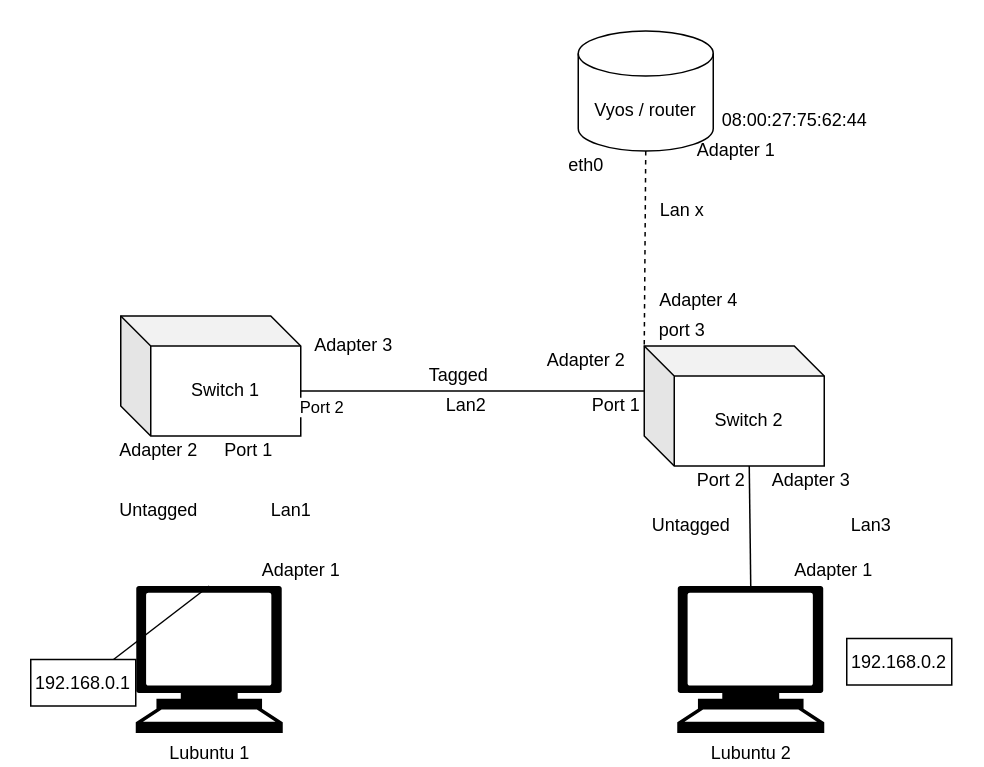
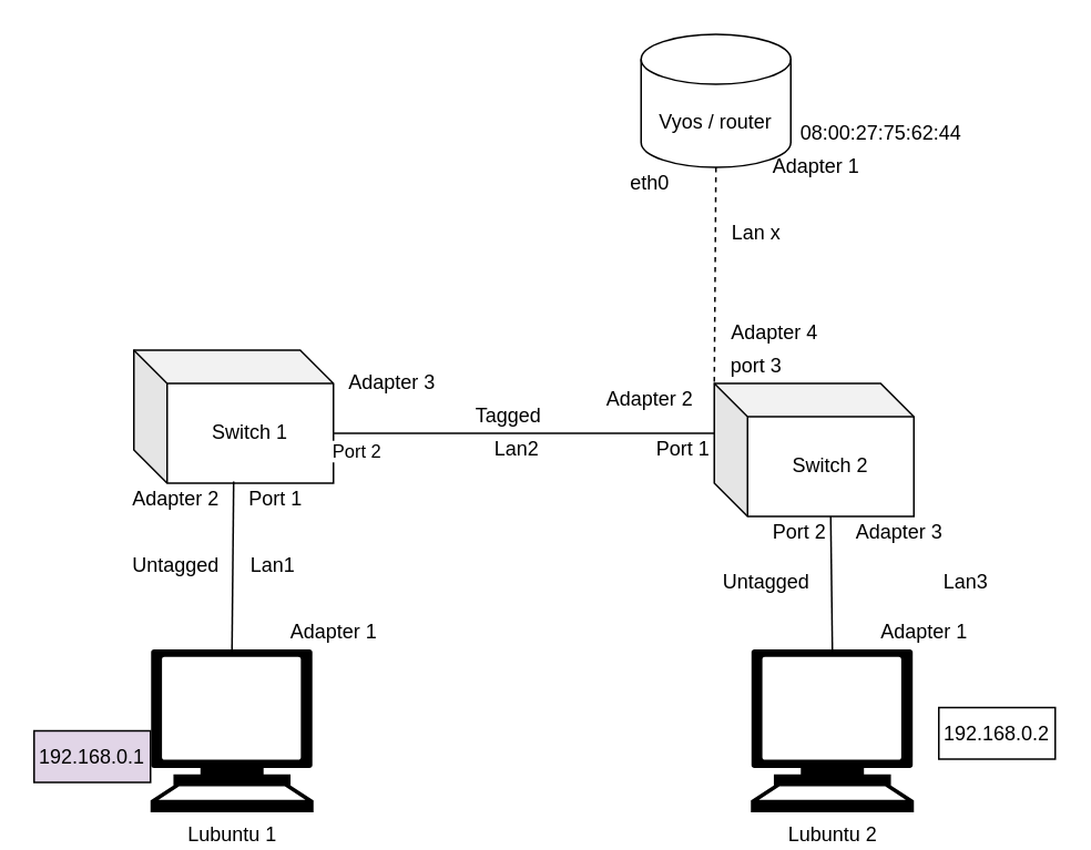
  <mxCell id="0" />
  <mxCell id="1" parent="0" />
  <mxCell id="2" value="Vyos / router" style="shape=cylinder3;whiteSpace=wrap;html=1;boundedLbl=1;backgroundOutline=1;size=15;" parent="1" vertex="1"><mxGeometry x="385" y="20" width="90" height="80" as="geometry" /></mxCell>
  <mxCell id="3" value="Lubuntu 1" style="shape=mxgraph.signs.tech.computer;html=1;pointerEvents=1;fillColor=#000000;strokeColor=none;verticalLabelPosition=bottom;verticalAlign=top;align=center;" parent="1" vertex="1"><mxGeometry x="90" y="390" width="98" height="98" as="geometry" /></mxCell>
  <mxCell id="4" value="Lubuntu 2" style="shape=mxgraph.signs.tech.computer;html=1;pointerEvents=1;fillColor=#000000;strokeColor=none;verticalLabelPosition=bottom;verticalAlign=top;align=center;" parent="1" vertex="1"><mxGeometry x="451" y="390" width="98" height="98" as="geometry" /></mxCell>
  <mxCell id="5" value="Switch 1" style="shape=cube;whiteSpace=wrap;html=1;boundedLbl=1;backgroundOutline=1;darkOpacity=0.05;darkOpacity2=0.1;" parent="1" vertex="1"><mxGeometry x="80" y="210" width="120" height="80" as="geometry" /></mxCell>
  <mxCell id="6" value="Switch 2" style="shape=cube;whiteSpace=wrap;html=1;boundedLbl=1;backgroundOutline=1;darkOpacity=0.05;darkOpacity2=0.1;" parent="1" vertex="1"><mxGeometry x="429" y="230" width="120" height="80" as="geometry" /></mxCell>
  <mxCell id="7" value="" style="endArrow=none;html=1;entryX=0;entryY=0;entryDx=70;entryDy=80;entryPerimeter=0;exitX=0.5;exitY=0;exitDx=0;exitDy=0;exitPerimeter=0;" parent="1" source="4" target="6" edge="1"><mxGeometry width="50" height="50" relative="1" as="geometry"><mxPoint x="290" y="350" as="sourcePoint" /><mxPoint x="340" y="300" as="targetPoint" /></mxGeometry></mxCell>
- <mxCell id="8" value="" style="endArrow=none;html=1;exitX=0.5;exitY=0;exitDx=0;exitDy=0;exitPerimeter=0;" parent="1" source="3" target="11" edge="1"><mxGeometry width="50" height="50" relative="1" as="geometry"><mxPoint x="290" y="350" as="sourcePoint" /><mxPoint x="340" y="300" as="targetPoint" /></mxGeometry></mxCell>
+ <mxCell id="8" value="" style="endArrow=none;html=1;entryX=0.5;entryY=0.988;entryDx=0;entryDy=0;entryPerimeter=0;exitX=0.5;exitY=0;exitDx=0;exitDy=0;exitPerimeter=0;" parent="1" source="3" target="5" edge="1"><mxGeometry width="50" height="50" relative="1" as="geometry"><mxPoint x="290" y="350" as="sourcePoint" /><mxPoint x="340" y="300" as="targetPoint" /></mxGeometry></mxCell>
  <mxCell id="9" value="" style="endArrow=none;html=1;entryX=0;entryY=0;entryDx=0;entryDy=30;entryPerimeter=0;exitX=0;exitY=0;exitDx=120;exitDy=50;exitPerimeter=0;" parent="1" source="5" target="6" edge="1"><mxGeometry width="50" height="50" relative="1" as="geometry"><mxPoint x="290" y="350" as="sourcePoint" /><mxPoint x="340" y="300" as="targetPoint" /></mxGeometry></mxCell>
  <mxCell id="10" value="Port 2" style="edgeLabel;html=1;align=center;verticalAlign=middle;resizable=0;points=[];" parent="9" vertex="1" connectable="0"><mxGeometry x="-0.886" y="-5" relative="1" as="geometry"><mxPoint y="5" as="offset" /></mxGeometry></mxCell>
- <mxCell id="11" value="192.168.0.1" style="rounded=0;whiteSpace=wrap;html=1;" parent="1" vertex="1"><mxGeometry x="20" y="439" width="70" height="31" as="geometry" /></mxCell>
+ <mxCell id="11" value="192.168.0.1" style="rounded=0;whiteSpace=wrap;html=1;fillColor=#e1d5e7;" parent="1" vertex="1"><mxGeometry x="20" y="439" width="70" height="31" as="geometry" /></mxCell>
  <mxCell id="12" value="192.168.0.2" style="rounded=0;whiteSpace=wrap;html=1;" parent="1" vertex="1"><mxGeometry x="564" y="425" width="70" height="31" as="geometry" /></mxCell>
- <mxCell id="13" value="Lan1&amp;nbsp;" style="text;html=1;align=center;verticalAlign=middle;resizable=0;points=[];autosize=1;strokeColor=none;" parent="1" vertex="1"><mxGeometry x="170" y="330" width="50" height="20" as="geometry" /></mxCell>
+ <mxCell id="13" value="Lan1&amp;nbsp;" style="text;html=1;align=center;verticalAlign=middle;resizable=0;points=[];autosize=1;strokeColor=none;" parent="1" vertex="1"><mxGeometry x="140" y="330" width="50" height="20" as="geometry" /></mxCell>
  <mxCell id="14" value="Lan2" style="text;html=1;align=center;verticalAlign=middle;resizable=0;points=[];autosize=1;strokeColor=none;" parent="1" vertex="1"><mxGeometry x="290" y="260" width="40" height="20" as="geometry" /></mxCell>
  <mxCell id="15" value="Lan3" style="text;html=1;align=center;verticalAlign=middle;resizable=0;points=[];autosize=1;strokeColor=none;" parent="1" vertex="1"><mxGeometry x="560" y="340" width="40" height="20" as="geometry" /></mxCell>
  <mxCell id="16" value="Port 1" style="text;html=1;align=center;verticalAlign=middle;resizable=0;points=[];autosize=1;strokeColor=none;" parent="1" vertex="1"><mxGeometry x="140" y="290" width="50" height="20" as="geometry" /></mxCell>
  <mxCell id="17" value="Port 1" style="text;html=1;align=center;verticalAlign=middle;resizable=0;points=[];autosize=1;strokeColor=none;" parent="1" vertex="1"><mxGeometry x="385" y="260" width="50" height="20" as="geometry" /></mxCell>
  <mxCell id="18" value="Port 2" style="text;html=1;align=center;verticalAlign=middle;resizable=0;points=[];autosize=1;strokeColor=none;" parent="1" vertex="1"><mxGeometry x="455" y="310" width="50" height="20" as="geometry" /></mxCell>
  <mxCell id="19" value="" style="endArrow=none;dashed=1;html=1;exitX=0.5;exitY=1;exitDx=0;exitDy=0;exitPerimeter=0;entryX=0;entryY=0;entryDx=0;entryDy=0;entryPerimeter=0;" parent="1" source="2" target="6" edge="1"><mxGeometry width="50" height="50" relative="1" as="geometry"><mxPoint x="429" y="60" as="sourcePoint" /><mxPoint x="429" y="180" as="targetPoint" /></mxGeometry></mxCell>
  <mxCell id="20" value="Lan x" style="text;html=1;align=center;verticalAlign=middle;resizable=0;points=[];autosize=1;strokeColor=none;" parent="1" vertex="1"><mxGeometry x="434" y="130" width="40" height="20" as="geometry" /></mxCell>
  <mxCell id="21" value="Adapter 1" style="text;html=1;align=center;verticalAlign=middle;resizable=0;points=[];autosize=1;strokeColor=none;" parent="1" vertex="1"><mxGeometry x="455" y="90" width="70" height="20" as="geometry" /></mxCell>
  <mxCell id="22" value="port 3" style="text;html=1;align=center;verticalAlign=middle;resizable=0;points=[];autosize=1;strokeColor=none;" parent="1" vertex="1"><mxGeometry x="429" y="210" width="50" height="20" as="geometry" /></mxCell>
  <mxCell id="23" value="Untagged" style="text;html=1;align=center;verticalAlign=middle;resizable=0;points=[];autosize=1;strokeColor=none;" parent="1" vertex="1"><mxGeometry x="70" y="330" width="70" height="20" as="geometry" /></mxCell>
  <mxCell id="24" value="Untagged" style="text;html=1;align=center;verticalAlign=middle;resizable=0;points=[];autosize=1;strokeColor=none;" parent="1" vertex="1"><mxGeometry x="425" y="340" width="70" height="20" as="geometry" /></mxCell>
  <mxCell id="25" value="Tagged" style="text;html=1;align=center;verticalAlign=middle;resizable=0;points=[];autosize=1;strokeColor=none;" parent="1" vertex="1"><mxGeometry x="280" y="240" width="50" height="20" as="geometry" /></mxCell>
  <mxCell id="26" value="Adapter 4" style="text;html=1;align=center;verticalAlign=middle;resizable=0;points=[];autosize=1;strokeColor=none;" parent="1" vertex="1"><mxGeometry x="430" y="190" width="70" height="20" as="geometry" /></mxCell>
  <mxCell id="27" value="Adapter 1" style="text;html=1;align=center;verticalAlign=middle;resizable=0;points=[];autosize=1;strokeColor=none;" parent="1" vertex="1"><mxGeometry x="520" y="370" width="70" height="20" as="geometry" /></mxCell>
  <mxCell id="28" value="Adapter 2" style="text;html=1;align=center;verticalAlign=middle;resizable=0;points=[];autosize=1;strokeColor=none;" parent="1" vertex="1"><mxGeometry x="355" y="230" width="70" height="20" as="geometry" /></mxCell>
  <mxCell id="29" value="Adapter 3" style="text;html=1;align=center;verticalAlign=middle;resizable=0;points=[];autosize=1;strokeColor=none;" parent="1" vertex="1"><mxGeometry x="200" y="220" width="70" height="20" as="geometry" /></mxCell>
  <mxCell id="30" value="Adapter 3" style="text;html=1;align=center;verticalAlign=middle;resizable=0;points=[];autosize=1;strokeColor=none;" parent="1" vertex="1"><mxGeometry x="505" y="310" width="70" height="20" as="geometry" /></mxCell>
  <mxCell id="31" value="Adapter 2" style="text;html=1;align=center;verticalAlign=middle;resizable=0;points=[];autosize=1;strokeColor=none;" parent="1" vertex="1"><mxGeometry x="70" y="290" width="70" height="20" as="geometry" /></mxCell>
  <mxCell id="32" value="Adapter 1" style="text;html=1;align=center;verticalAlign=middle;resizable=0;points=[];autosize=1;strokeColor=none;" parent="1" vertex="1"><mxGeometry x="165" y="370" width="70" height="20" as="geometry" /></mxCell>
  <mxCell id="33" value="08:00:27:75:62:44" style="text;html=1;align=center;verticalAlign=middle;resizable=0;points=[];autosize=1;strokeColor=none;" parent="1" vertex="1"><mxGeometry x="474" y="70" width="110" height="20" as="geometry" /></mxCell>
  <mxCell id="34" value="eth0" style="text;html=1;align=center;verticalAlign=middle;resizable=0;points=[];autosize=1;strokeColor=none;" parent="1" vertex="1"><mxGeometry x="370" y="100" width="40" height="20" as="geometry" /></mxCell>
